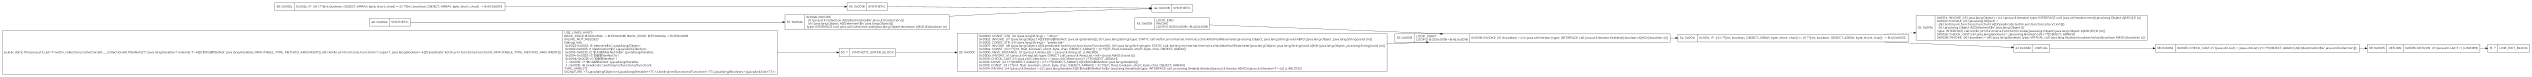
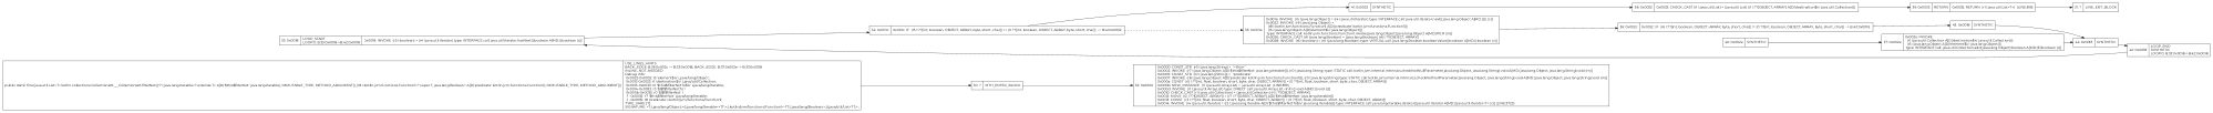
  digraph {
    fontname=Montserrat
    rankdir=LR
    node [fontname=Montserrat shape=record]
    edge [fontname=Montserrat]
-   n1 [label="{30\:\ ?|SYNTHETIC_ENTER_BLOCK\l}"]
+   n1 [label="{30\:\ ?|MTH_ENTER_BLOCK\l}"]
    n2 [label="{32\:\ 0x0000|0x0000: CONST_STR  (r0 I:java.lang.String) =  \"\<this\>\" \l0x0002: INVOKE  (r7 I:java.lang.Object A[D('$this$filterNot' java.lang.Iterable)]), (r0 I:java.lang.String) type: STATIC call: kotlin.jvm.internal.Intrinsics.checkNotNullParameter(java.lang.Object, java.lang.String):void A[MD:(java.lang.Object, java.lang.String):void (m)]\l0x0005: CONST_STR  (r0 I:java.lang.String) =  \"predicate\" \l0x0007: INVOKE  (r8 I:java.lang.Object A[D('predicate' kotlin.jvm.functions.Function1)]), (r0 I:java.lang.String) type: STATIC call: kotlin.jvm.internal.Intrinsics.checkNotNullParameter(java.lang.Object, java.lang.String):void A[MD:(java.lang.Object, java.lang.String):void (m)]\l0x000a: CONST  (r0 I:??[int, float, boolean, short, byte, char, OBJECT, ARRAY]) = (0 ??[int, float, boolean, short, byte, char, OBJECT, ARRAY]) \l0x000b: NEW_INSTANCE  (r1 I:java.util.ArrayList) =  java.util.ArrayList  (LINE:819)\l0x000d: INVOKE  (r1 I:java.util.ArrayList) type: DIRECT call: java.util.ArrayList.\<init\>():void A[MD:():void (c)]\l0x0010: CHECK_CAST (r1 I:java.util.Collection) = (java.util.Collection) (r1 I:??[OBJECT, ARRAY]) \l0x0012: MOVE  (r2 I:??[OBJECT, ARRAY]) = (r7 I:??[OBJECT, ARRAY] A[D('$this$filterNot' java.lang.Iterable)]) \l0x0013: CONST  (r3 I:??[int, float, boolean, short, byte, char, OBJECT, ARRAY]) = (0 ??[int, float, boolean, short, byte, char, OBJECT, ARRAY]) \l0x0014: INVOKE  (r4 I:java.util.Iterator) = (r2 I:java.lang.Iterable A[D('$this$filterNotTo$iv' java.lang.Iterable)]) type: INTERFACE call: java.lang.Iterable.iterator():java.util.Iterator A[MD:():java.util.Iterator\<T\> (c)] (LINE:3723)\l}"]
    n3 [label="{33\:\ 0x0018|LOOP_START\lLOOP:0: B:33:0x0018\-\>B:42:0x0018\l|0x0018: INVOKE  (r5 I:boolean) = (r4 I:java.util.Iterator) type: INTERFACE call: java.util.Iterator.hasNext():boolean A[MD:():boolean (c)]\l}"]
    n4 [label="{34\:\ 0x001c|0x001c: IF  (r5 I:??[int, boolean, OBJECT, ARRAY, byte, short, char]) == (0 ??[int, boolean, OBJECT, ARRAY, byte, short, char])  \-\> B:41:0x0032 \l}"]
    n5 [label="{35\:\ 0x001e|0x001e: INVOKE  (r5 I:java.lang.Object) = (r4 I:java.util.Iterator) type: INTERFACE call: java.util.Iterator.next():java.lang.Object A[MD:():E (c)]\l0x0022: INVOKE  (r6 I:java.lang.Object) = \l  (r8 I:kotlin.jvm.functions.Function1 A[D('predicate' kotlin.jvm.functions.Function1)])\l  (r5 I:java.lang.Object A[D('element$iv' java.lang.Object)])\l type: INTERFACE call: kotlin.jvm.functions.Function1.invoke(java.lang.Object):java.lang.Object A[MD:(P1):R (m)]\l0x0026: CHECK_CAST (r6 I:java.lang.Boolean) = (java.lang.Boolean) (r6 I:??[OBJECT, ARRAY]) \l0x0028: INVOKE  (r6 I:boolean) = (r6 I:java.lang.Boolean) type: VIRTUAL call: java.lang.Boolean.booleanValue():boolean A[MD:():boolean (c)]\l}"]
-   n6 [label="{41\:\ 0x0032|VIRTUAL\l}"]
+   n6 [label="{41\:\ 0x0032|SYNTHETIC\l}"]
    n7 [label="{36\:\ 0x002c|0x002c: IF  (r6 I:??[int, boolean, OBJECT, ARRAY, byte, short, char]) != (0 ??[int, boolean, OBJECT, ARRAY, byte, short, char])  \-\> B:43:0x0018 \l}"]
    n8 [label="{38\:\ 0x0032|0x0033: CHECK_CAST (r1 I:java.util.List) = (java.util.List) (r1 I:??[OBJECT, ARRAY] A[D('destination$iv' java.util.Collection)]) \l}"]
    n9 [label="{43\:\ 0x0018|SYNTHETIC\l}"]
    n10 [label="{40\:\ 0x002e|SYNTHETIC\l}"]
    n11 [label="{37\:\ 0x002e|0x002e: INVOKE  \l  (r1 I:java.util.Collection A[D('destination$iv' java.util.Collection)])\l  (r5 I:java.lang.Object A[D('element$iv' java.lang.Object)])\l type: INTERFACE call: java.util.Collection.add(java.lang.Object):boolean A[MD:(E):boolean (c)]\l}"]
    n12 [label="{44\:\ 0x0018|SYNTHETIC\l}"]
-   n13 [label="{42\:\ 0x0018|LOOP_END\lINVOKE\lLOOP:0: B:33:0x0018\-\>B:42:0x0018\l}"]
+   n13 [label="{42\:\ 0x0018|LOOP_END\lSYNTHETIC\lLOOP:0: B:33:0x0018\-\>B:42:0x0018\l}"]
    n14 [label="{39\:\ 0x0035|RETURN\l|0x0035: RETURN  (r1 I:java.util.List\<T\>)  (LINE:819)\l}"]
    n15 [label="{31\:\ ?|LINE_EXIT_BLOCK\l}"]
    n16 [label="{public static final java.util.List\<T\> kotlin.collections.CollectionsKt___CollectionsKt.filterNot((r7 I:java.lang.Iterable\<? extends T\> A[D('$this$filterNot' java.lang.Iterable), IMMUTABLE_TYPE, METHOD_ARGUMENT]), (r8 I:kotlin.jvm.functions.Function1\<? super T, java.lang.Boolean\> A[D('predicate' kotlin.jvm.functions.Function1), IMMUTABLE_TYPE, METHOD_ARGUMENT]))  | USE_LINES_HINTS\lBACK_EDGE: B:36:0x002c \-\> B:33:0x0018, BACK_EDGE: B:37:0x002e \-\> B:33:0x0018\lINLINE_NOT_NEEDED\lDebug Info:\l  0x0022\-0x0032: r5 'element$iv' Ljava\/lang\/Object;\l  0x0012\-0x0033: r1 'destination$iv' Ljava\/util\/Collection;\l  0x0013\-0x0033: r2 '$this$filterNotTo$iv' Ljava\/lang\/Iterable;\l  0x0014\-0x0033: r3 '$i$f$filterNotTo' I\l  0x000b\-0x0035: r0 '$i$f$filterNot' I\l  \-1 \-0x0035: r7 '$this$filterNot' Ljava\/lang\/Iterable;\l  \-1 \-0x0035: r8 'predicate' Lkotlin\/jvm\/functions\/Function1;\lTYPE_VARS: [T]\lSIGNATURE: \<T:Ljava\/lang\/Object;\>(Ljava\/lang\/Iterable\<+TT;\>;Lkotlin\/jvm\/functions\/Function1\<\-TT;Ljava\/lang\/Boolean;\>;)Ljava\/util\/List\<TT;\>;\l}"]
    n1 -> n2
-   n2 -> n3
    n3 -> n4
    n4 -> n5 [style=dashed]
    n4 -> n6
+   n5 -> n7
    n6 -> n8
    n7 -> n9
    n8 -> n14
    n9 -> n12
    n10 -> n11
    n11 -> n12
+   n12 -> n13
    n13 -> n3
    n14 -> n15
    n16 -> n1
  }
